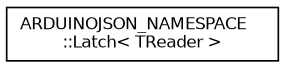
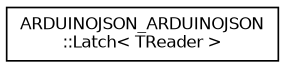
  digraph {
    rankdir=LR
-   n1 [color=black fillcolor=white fontname=Helvetica fontsize=10 height=0.2 label="ARDUINOJSON_NAMESPACE\l::Latch\< TReader \>" shape=record style=filled width=0.4]
+   n1 [color=black fillcolor=white fontname=Helvetica fontsize=10 height=0.2 label="ARDUINOJSON_ARDUINOJSON\l::Latch\< TReader \>" shape=record style=filled width=0.4]
  }
